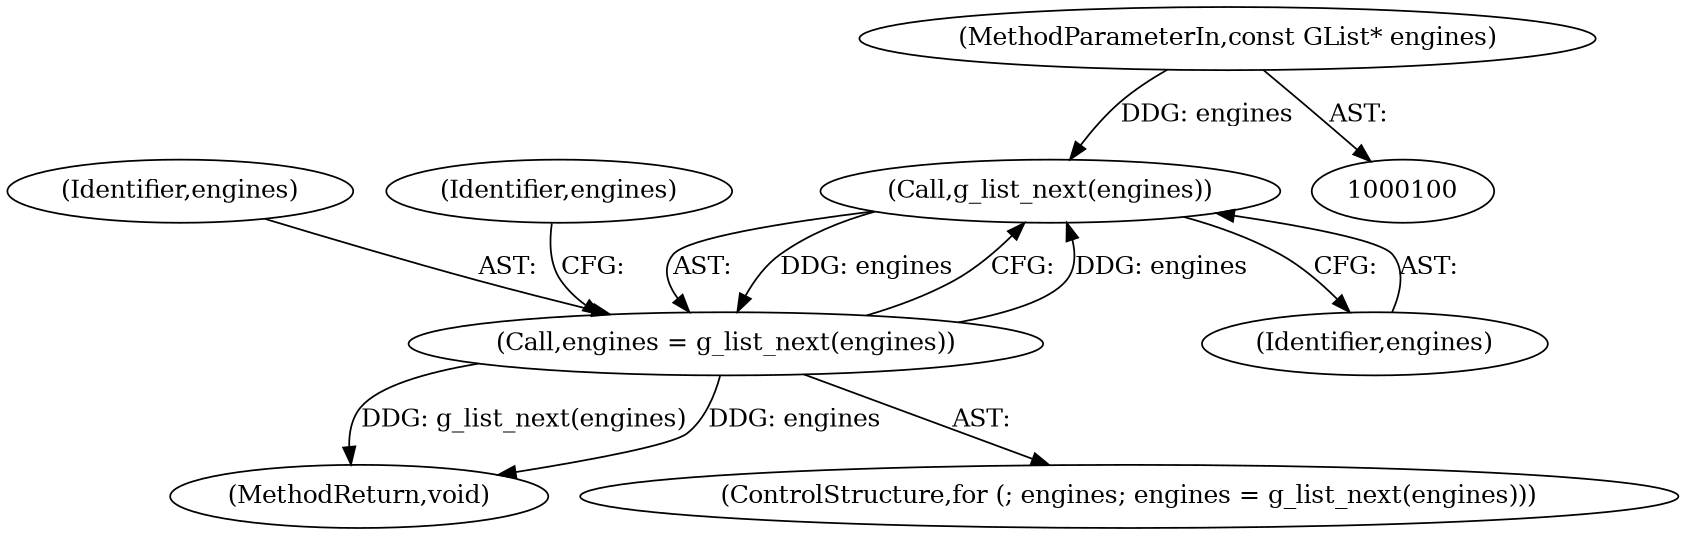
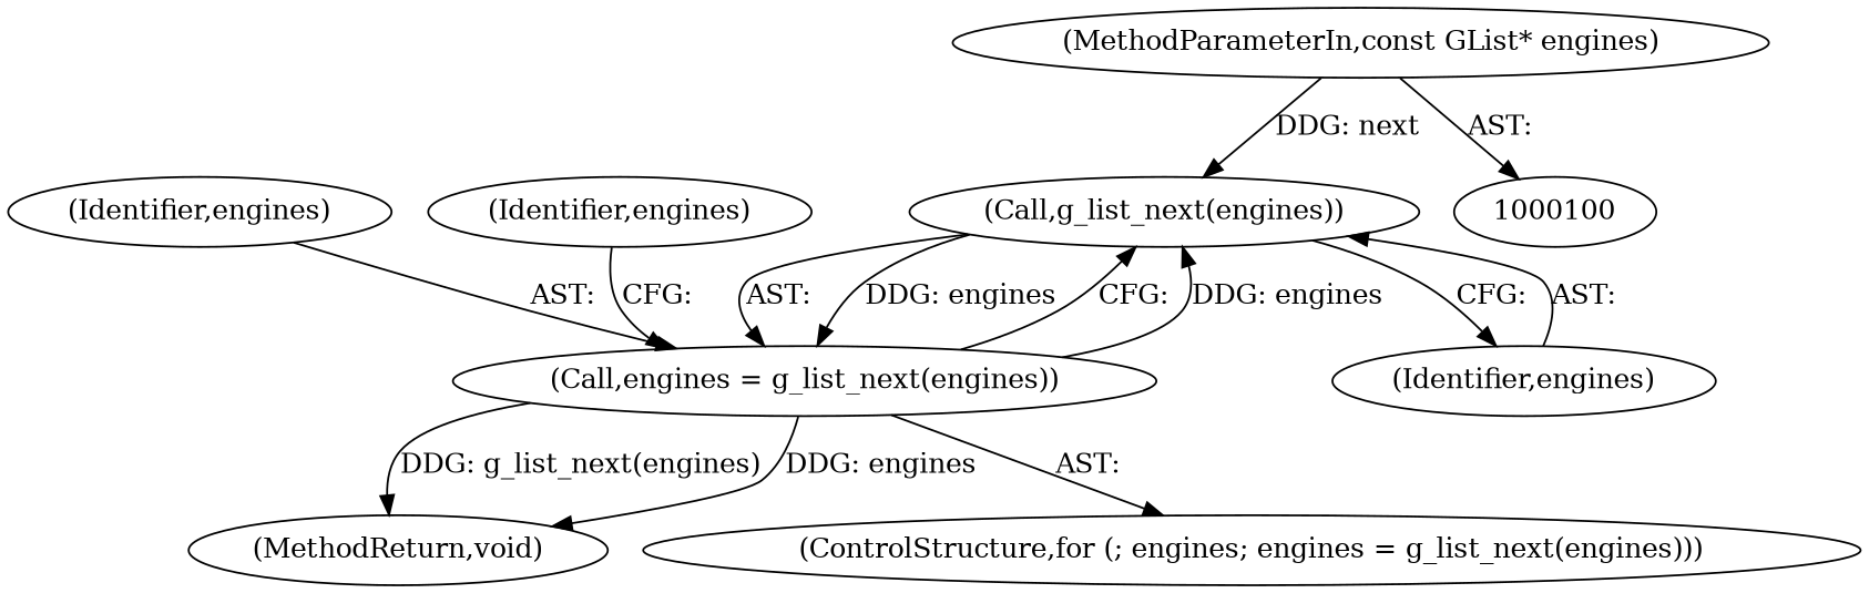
  digraph {
    n1 [label="(Call,g_list_next(engines))"]
    n2 [label="(Call,engines = g_list_next(engines))"]
    n3 [label="(Identifier,engines)"]
    n4 [label="(MethodReturn,void)"]
    n5 [label="(ControlStructure,for (; engines; engines = g_list_next(engines)))"]
    n6 [label="(MethodParameterIn,const GList* engines)"]
    1000100
    n8 [label="(Identifier,engines)"]
    n9 [label="(Identifier,engines)"]
    n1 -> n2 [label="AST: "]
    n1 -> n2 [label="DDG: engines"]
    n1 -> n3 [label="CFG: "]
    n2 -> n1 [label="CFG: "]
    n2 -> n1 [label="DDG: engines"]
    n2 -> n4 [label="DDG: g_list_next(engines)"]
    n2 -> n4 [label="DDG: engines"]
    n2 -> n5 [label="AST: "]
    n3 -> n1 [label="AST: "]
-   n6 -> n1 [label="DDG: engines"]
+   n6 -> n1 [label="DDG: next"]
    n6 -> 1000100 [label="AST: "]
    n8 -> n2 [label="AST: "]
    n9 -> n2 [label="CFG: "]
  }
